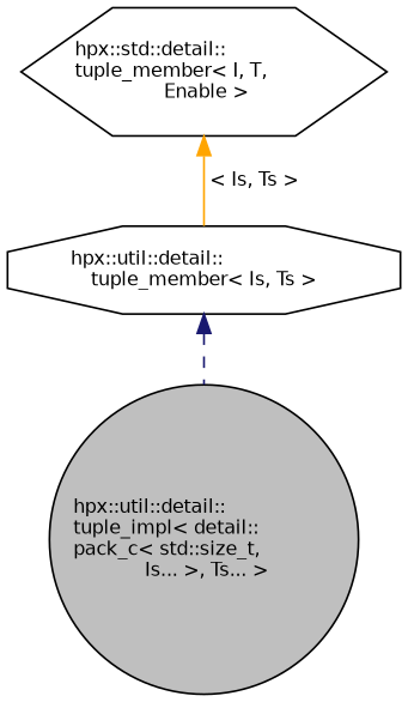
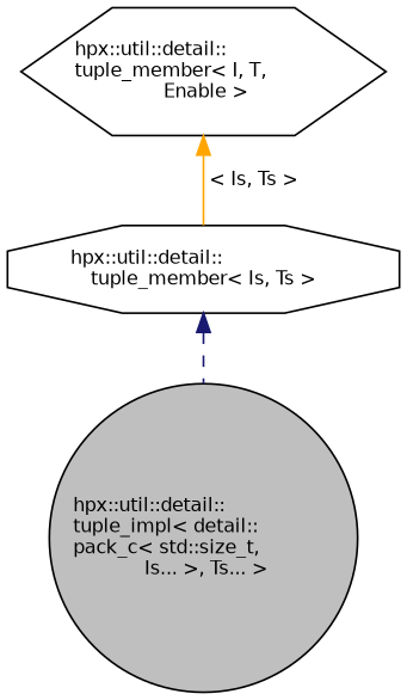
  digraph {
    node [color=black fillcolor=white fontname=Helvetica fontsize=10 style=filled]
    edge [dir=back fontname=Helvetica fontsize=10 labelfontname=Helvetica labelfontsize=10]
    n1 [fillcolor=grey75 fontcolor=black height=0.2 label="hpx::util::detail::\ltuple_impl\< detail::\lpack_c\< std::size_t,\l Is... \>, Ts... \>" shape=circle width=0.4]
    n2 [height=0.2 label="hpx::util::detail::\ltuple_member\< Is, Ts \>" shape=octagon width=0.4]
-   n3 [height=0.2 label="hpx::std::detail::\ltuple_member\< I, T,\l Enable \>" shape=hexagon width=0.4]
+   n3 [height=0.2 label="hpx::util::detail::\ltuple_member\< I, T,\l Enable \>" shape=hexagon width=0.4]
    n2 -> n1 [color=midnightblue style=dashed]
    n3 -> n2 [color=orange label=" \< Is, Ts \>" style=solid]
  }
